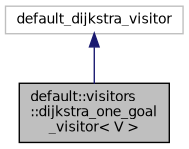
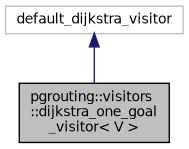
  digraph {
    node [fontname=Helvetica fontsize=10 shape=record style=filled]
-   n1 [color=black fillcolor=grey75 fontcolor=black height=0.2 label="default::visitors\l::dijkstra_one_goal\l_visitor\< V \>" width=0.4]
+   n1 [color=black fillcolor=grey75 fontcolor=black height=0.2 label="pgrouting::visitors\l::dijkstra_one_goal\l_visitor\< V \>" width=0.4]
    n2 [color=grey75 fillcolor=white height=0.2 label=default_dijkstra_visitor width=0.4]
    n2 -> n1 [color=midnightblue dir=back fontname=Helvetica fontsize=10 labelfontname=Helvetica labelfontsize=10 style=solid]
  }
